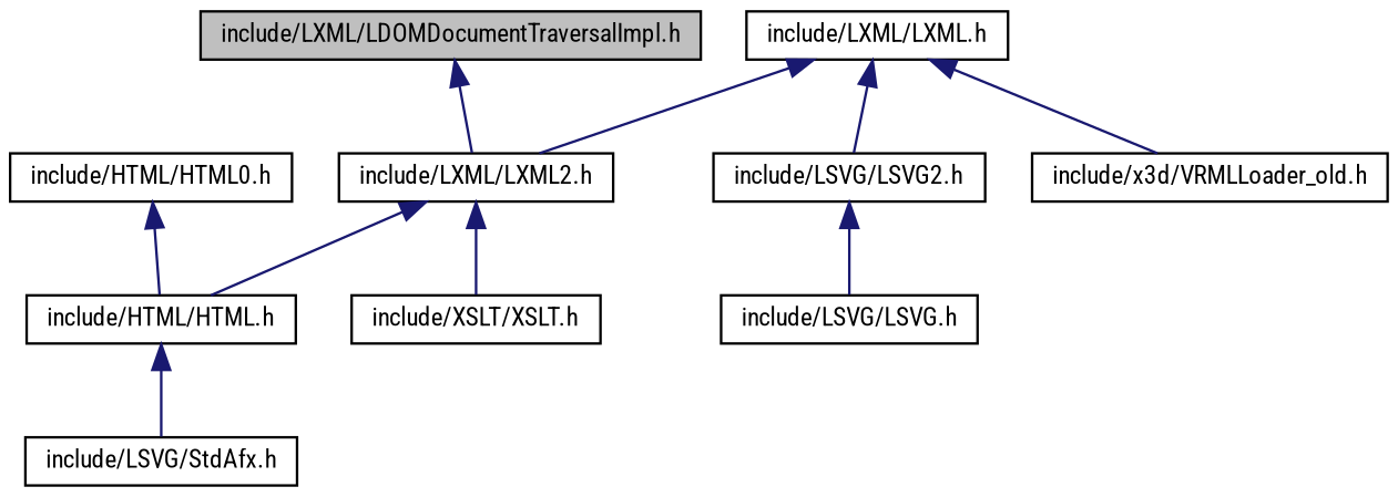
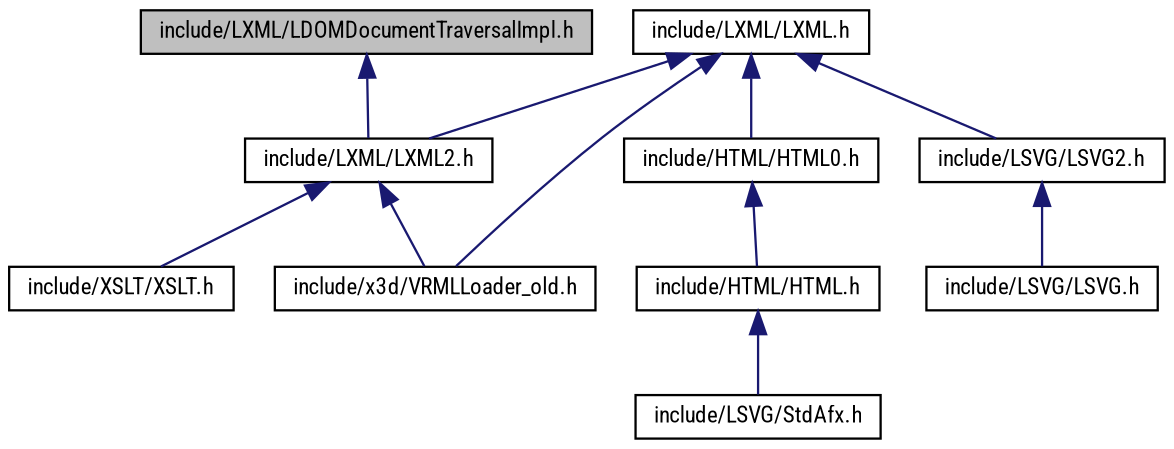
  digraph {
    fontname="Roboto Condensed"
    node [color=black fillcolor=white fontname="Roboto Condensed" fontsize=10 shape=record style=filled]
    edge [color=midnightblue dir=back fontname="Roboto Condensed" fontsize=10 labelfontname=Helvetica labelfontsize=10 style=solid]
    n1 [fillcolor=grey75 fontcolor=black height=0.2 label="include/LXML/LDOMDocumentTraversalImpl.h" width=0.4]
    n2 [height=0.2 label="include/LXML/LXML2.h" width=0.4]
    n3 [height=0.2 label="include/LXML/LXML.h" width=0.4]
    n4 [height=0.2 label="include/HTML/HTML0.h" width=0.4]
    n5 [height=0.2 label="include/LSVG/LSVG2.h" width=0.4]
    n6 [height=0.2 label="include/x3d/VRMLLoader_old.h" width=0.4]
    n7 [height=0.2 label="include/HTML/HTML.h" width=0.4]
    n8 [height=0.2 label="include/LSVG/LSVG.h" width=0.4]
    n9 [height=0.2 label="include/XSLT/XSLT.h" width=0.4]
    n10 [height=0.2 label="include/LSVG/StdAfx.h" width=0.4]
    n1 -> n2
-   n2 -> n7
+   n2 -> n6
    n2 -> n9
    n3 -> n2
+   n3 -> n4
    n3 -> n5
    n3 -> n6
    n4 -> n7
    n5 -> n8
    n7 -> n10
  }
